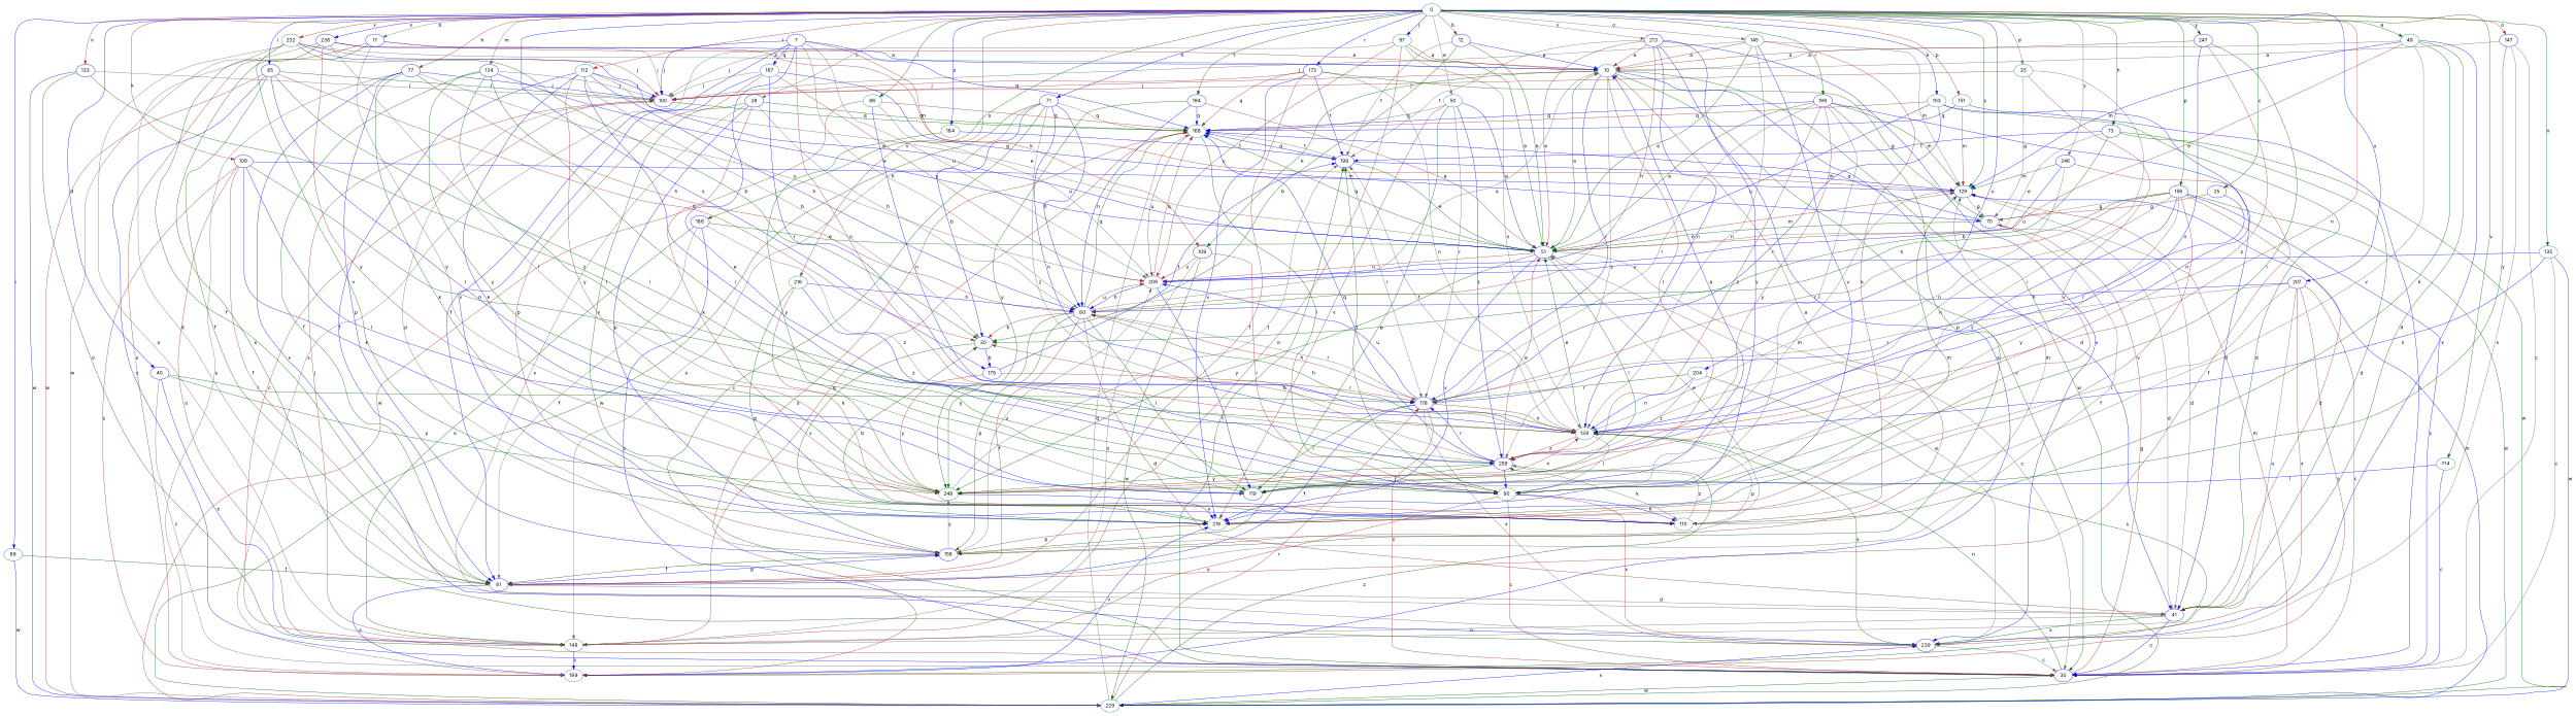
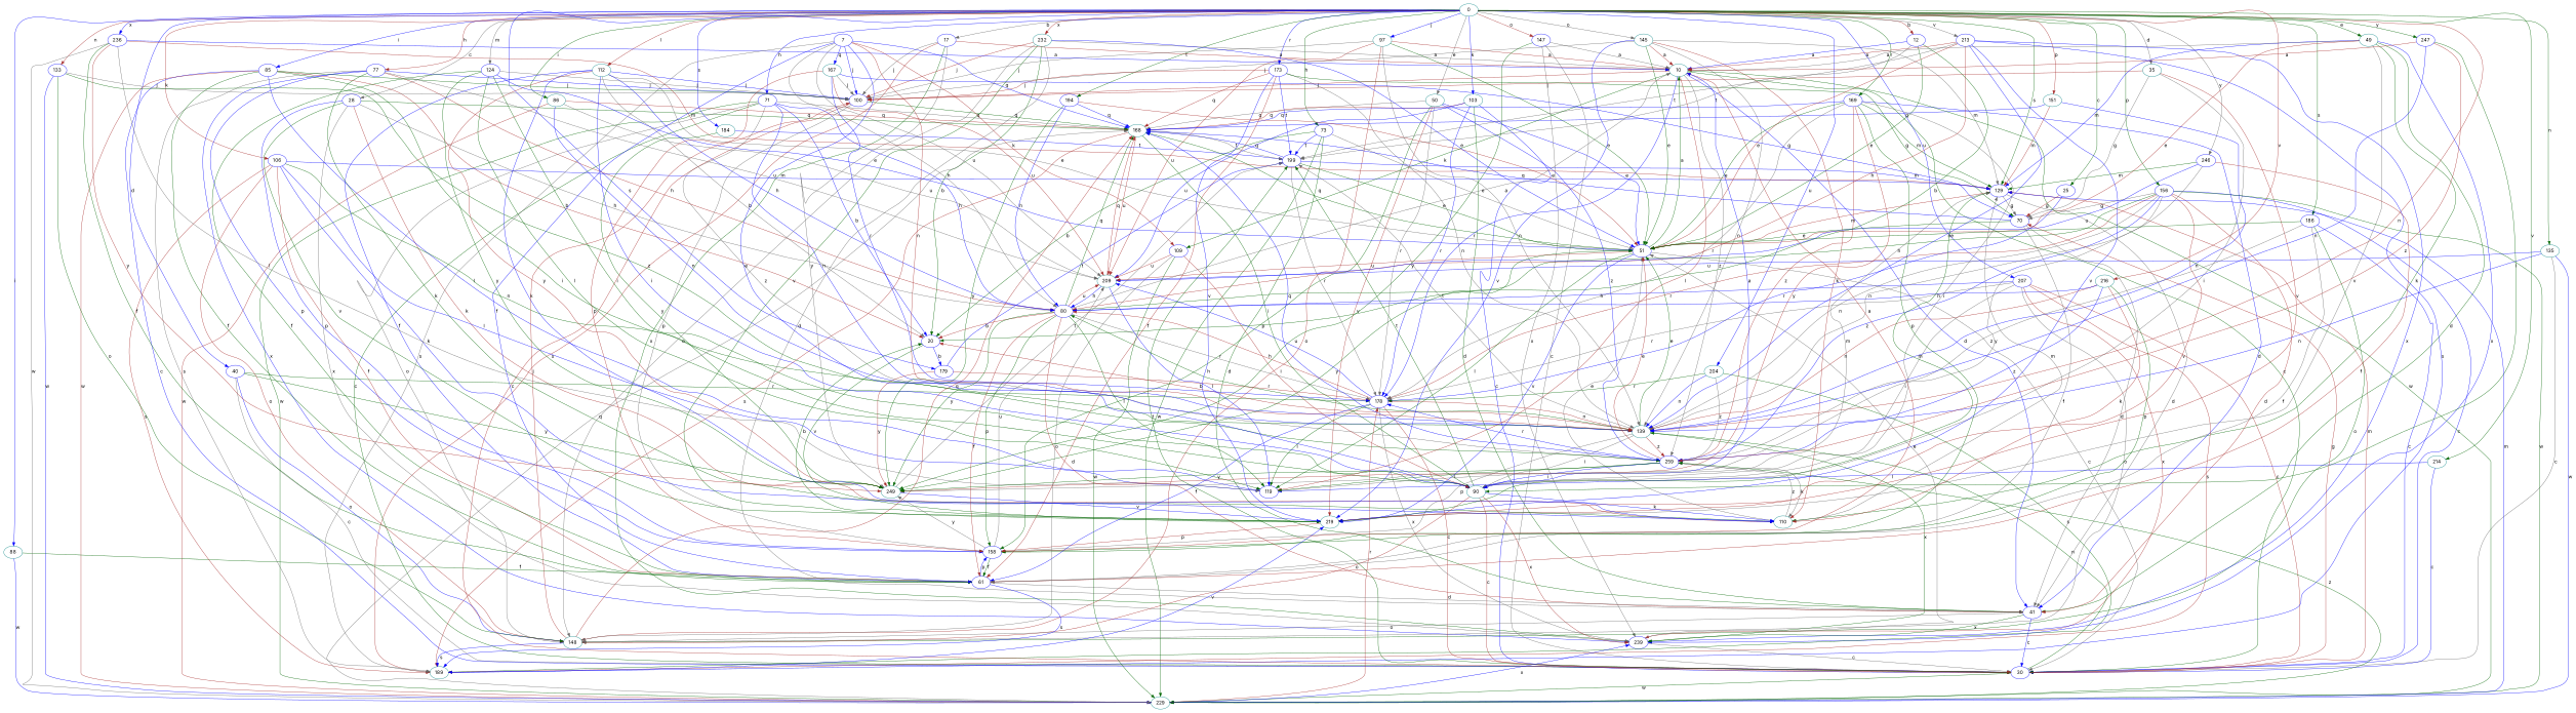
  strict digraph {
    fontname=Inter
    node [color=blue fontname=Inter]
    edge [color=blue fontname=Inter]
    0 [color=teal]
    12
    17
    25
    28
    35 [color=teal]
    40
    49 [color=teal]
    50 [color=teal]
    71
    73
    77
    85
    86 [color=teal]
    88 [color=teal]
    97 [color=teal]
    103 [color=teal]
    106
    112 [color=teal]
    124
    129
    133
    135 [color=teal]
    139 [color=teal]
    145 [color=teal]
    147
    151 [color=teal]
    156
    169
    173
    179
    184 [color=teal]
    186
    194
    204 [color=teal]
    207
    213
    214 [color=teal]
    216 [color=teal]
    232 [color=teal]
    236
    246
    247
    10 [color=teal]
    20
    51
    199
    100
    189 [color=teal]
    239
    249 [color=teal]
    178
    70
    80
    168 [color=teal]
    219 [color=teal]
    110 [color=teal]
    158
    90 [color=teal]
    30
    148 [color=teal]
    41
    259
    229 [color=teal]
    209 [color=teal]
    61
    119
    7
    109
    167 [color=teal]
    0 -> 12 [color=brown label=b]
    0 -> 17 [color=gray40 label=b]
    0 -> 25 [color=darkgreen label=c]
    0 -> 28 [color=gray40 label=c]
    0 -> 35 [color=gray40 label=d]
    0 -> 40 [label=d]
    0 -> 49 [color=darkgreen label=e]
    0 -> 50 [color=gray40 label=e]
    0 -> 71 [label=h]
    0 -> 73 [color=darkgreen label=h]
    0 -> 77 [color=brown label=h]
    0 -> 85 [label=i]
    0 -> 86 [color=darkgreen label=i]
    0 -> 88 [label=i]
    0 -> 97 [label=j]
    0 -> 103 [label=k]
    0 -> 106 [color=brown label=k]
    0 -> 112 [color=brown label=l]
    0 -> 124 [color=gray40 label=m]
    0 -> 129 [color=darkgreen label=s]
    0 -> 133 [color=brown label=n]
    0 -> 135 [color=darkgreen label=n]
    0 -> 139 [color=brown label=n]
    0 -> 145 [color=gray40 label=o]
    0 -> 147 [color=brown label=o]
    0 -> 151 [color=brown label=p]
    0 -> 156 [color=darkgreen label=p]
    0 -> 169 [color=darkgreen label=r]
    0 -> 173 [label=r]
    0 -> 179 [label=s]
    0 -> 184 [label=s]
    0 -> 186 [color=darkgreen label=s]
    0 -> 194 [color=darkgreen label=t]
    0 -> 204 [label=u]
    0 -> 207 [label=u]
    0 -> 213 [color=gray40 label=v]
    0 -> 214 [color=darkgreen label=v]
    0 -> 216 [color=brown label=v]
    0 -> 232 [color=brown label=x]
    0 -> 236 [label=x]
    0 -> 246 [color=gray40 label=y]
    0 -> 247 [color=darkgreen label=y]
    12 -> 10 [label=a]
    12 -> 20 [color=darkgreen label=b]
    12 -> 51 [color=darkgreen label=e]
    12 -> 199 [color=gray40 label=t]
    17 -> 10 [color=brown label=a]
    17 -> 100 [color=gray40 label=j]
    17 -> 189 [color=brown label=s]
    17 -> 239 [color=darkgreen label=x]
    17 -> 249 [color=gray40 label=y]
    25 -> 178 [label=r]
    25 -> 70 [color=brown label=g]
    28 -> 239 [color=gray40 label=x]
    28 -> 80 [color=gray40 label=h]
    28 -> 168 [color=darkgreen label=q]
    28 -> 219 [color=darkgreen label=v]
    28 -> 110 [color=brown label=k]
    28 -> 158 [label=p]
    35 -> 100 [color=brown label=j]
    35 -> 70 [color=gray40 label=g]
    35 -> 219 [color=brown label=v]
    35 -> 90 [color=gray40 label=i]
    40 -> 249 [color=darkgreen label=y]
    40 -> 178 [color=darkgreen label=r]
    40 -> 30 [color=gray40 label=c]
    40 -> 148 [label=o]
    49 -> 129 [label=m]
    49 -> 10 [color=gray40 label=a]
    49 -> 51 [color=brown label=e]
    49 -> 239 [label=x]
    49 -> 219 [color=gray40 label=v]
    49 -> 110 [color=darkgreen label=k]
    49 -> 41 [color=darkgreen label=d]
    50 -> 51 [label=e]
    50 -> 178 [color=gray40 label=r]
    50 -> 168 [color=gray40 label=q]
    50 -> 219 [color=brown label=v]
    50 -> 158 [color=darkgreen label=p]
    50 -> 259 [label=z]
    71 -> 139 [label=n]
    71 -> 20 [label=b]
    71 -> 80 [label=h]
    71 -> 168 [color=gray40 label=q]
    71 -> 30 [color=darkgreen label=c]
    71 -> 148 [color=gray40 label=o]
    71 -> 259 [color=gray40 label=z]
    71 -> 229 [color=darkgreen label=w]
    73 -> 20 [color=darkgreen label=b]
    73 -> 51 [color=gray40 label=e]
    73 -> 199 [label=t]
    73 -> 41 [color=darkgreen label=d]
    73 -> 229 [color=darkgreen label=w]
    77 -> 100 [label=j]
    77 -> 189 [color=gray40 label=s]
    77 -> 239 [label=x]
    77 -> 80 [color=brown label=h]
    77 -> 110 [color=darkgreen label=k]
    77 -> 158 [label=p]
    77 -> 209 [color=gray40 label=u]
    85 -> 20 [color=brown label=b]
    85 -> 100 [color=darkgreen label=j]
    85 -> 90 [color=darkgreen label=i]
    85 -> 30 [label=c]
    85 -> 229 [color=brown label=w]
    85 -> 61 [color=darkgreen label=f]
    85 -> 119 [label=l]
    86 -> 139 [label=n]
    86 -> 168 [color=brown label=q]
    86 -> 229 [color=brown label=w]
    86 -> 209 [color=gray40 label=u]
    88 -> 229 [label=w]
    88 -> 61 [color=darkgreen label=f]
    97 -> 139 [color=gray40 label=n]
    97 -> 10 [color=brown label=a]
    97 -> 51 [color=darkgreen label=e]
    97 -> 100 [color=gray40 label=j]
    97 -> 148 [color=brown label=o]
    97 -> 209 [color=brown label=u]
    103 -> 178 [label=r]
    103 -> 168 [color=brown label=q]
    103 -> 30 [label=c]
    103 -> 41 [color=darkgreen label=d]
    103 -> 209 [label=u]
    106 -> 129 [label=m]
    106 -> 139 [color=darkgreen label=n]
    106 -> 189 [color=brown label=s]
    106 -> 110 [label=k]
    106 -> 148 [color=brown label=o]
    106 -> 61 [color=brown label=f]
    106 -> 119 [label=l]
    112 -> 20 [color=gray40 label=b]
    112 -> 51 [color=gray40 label=e]
    112 -> 100 [label=j]
    112 -> 249 [color=brown label=y]
    112 -> 80 [label=h]
    112 -> 110 [label=k]
    112 -> 90 [label=i]
    112 -> 61 [label=f]
    124 -> 51 [label=e]
    124 -> 100 [color=gray40 label=j]
    124 -> 249 [color=darkgreen label=y]
    124 -> 90 [color=darkgreen label=i]
    124 -> 61 [color=darkgreen label=f]
    124 -> 119 [color=darkgreen label=l]
    129 -> 70 [color=gray40 label=g]
    129 -> 41 [color=gray40 label=d]
    133 -> 100 [color=gray40 label=j]
    133 -> 148 [color=darkgreen label=o]
    133 -> 259 [color=darkgreen label=z]
    133 -> 229 [label=w]
    135 -> 139 [label=n]
    135 -> 30 [color=gray40 label=c]
    135 -> 229 [label=w]
    135 -> 209 [label=u]
    139 -> 20 [color=brown label=b]
    139 -> 51 [color=darkgreen label=e]
    139 -> 199 [color=gray40 label=t]
    139 -> 239 [color=darkgreen label=x]
    139 -> 80 [color=darkgreen label=h]
    139 -> 158 [color=gray40 label=p]
    139 -> 90 [color=gray40 label=i]
    139 -> 259 [color=brown label=z]
    145 -> 129 [color=gray40 label=m]
    145 -> 139 [color=gray40 label=n]
    145 -> 10 [color=brown label=a]
    145 -> 51 [color=darkgreen label=e]
    145 -> 100 [color=gray40 label=j]
    145 -> 219 [label=v]
    145 -> 110 [color=brown label=k]
    147 -> 10 [color=gray40 label=a]
    147 -> 239 [color=gray40 label=x]
    147 -> 249 [color=darkgreen label=y]
    147 -> 30 [color=gray40 label=c]
    151 -> 129 [color=brown label=m]
    151 -> 139 [label=n]
    151 -> 168 [label=q]
    156 -> 139 [color=gray40 label=n]
    156 -> 249 [color=gray40 label=y]
    156 -> 178 [color=brown label=r]
    156 -> 70 [color=gray40 label=g]
    156 -> 80 [color=darkgreen label=h]
    156 -> 219 [color=brown label=v]
    156 -> 30 [label=c]
    156 -> 41 [color=brown label=d]
    156 -> 259 [label=z]
    156 -> 229 [color=darkgreen label=w]
    169 -> 129 [color=darkgreen label=m]
    169 -> 51 [color=darkgreen label=e]
    169 -> 249 [color=brown label=y]
    169 -> 178 [color=gray40 label=r]
    169 -> 168 [label=q]
    169 -> 158 [color=darkgreen label=p]
    169 -> 90 [color=gray40 label=i]
    169 -> 41 [label=d]
    169 -> 259 [color=brown label=z]
    173 -> 139 [color=gray40 label=n]
    173 -> 199 [label=t]
    173 -> 100 [color=brown label=j]
    173 -> 70 [color=darkgreen label=g]
    173 -> 168 [color=brown label=q]
    173 -> 219 [label=v]
    173 -> 61 [color=brown label=f]
    179 -> 199 [label=t]
    179 -> 249 [color=brown label=y]
    179 -> 178 [color=brown label=r]
    184 -> 199 [label=t]
    184 -> 249 [color=darkgreen label=y]
    186 -> 51 [color=darkgreen label=e]
    186 -> 30 [label=c]
    186 -> 148 [color=darkgreen label=o]
    186 -> 259 [color=gray40 label=z]
    186 -> 61 [color=gray40 label=f]
    194 -> 51 [color=brown label=e]
    194 -> 249 [color=darkgreen label=y]
    194 -> 80 [label=h]
    194 -> 168 [label=q]
    204 -> 139 [label=n]
    204 -> 189 [color=darkgreen label=s]
    204 -> 178 [color=darkgreen label=r]
    204 -> 259 [color=gray40 label=z]
    207 -> 189 [color=brown label=s]
    207 -> 239 [color=brown label=x]
    207 -> 178 [color=gray40 label=r]
    207 -> 80 [label=h]
    207 -> 90 [color=gray40 label=i]
    207 -> 30 [color=brown label=c]
    207 -> 148 [color=gray40 label=o]
    213 -> 139 [label=n]
    213 -> 10 [color=brown label=a]
    213 -> 51 [color=brown label=e]
    213 -> 199 [color=gray40 label=t]
    213 -> 189 [label=s]
    213 -> 239 [label=x]
    213 -> 80 [color=brown label=h]
    213 -> 219 [label=v]
    214 -> 30 [label=c]
    214 -> 119 [label=l]
    216 -> 80 [label=h]
    216 -> 110 [color=brown label=k]
    216 -> 158 [color=darkgreen label=p]
    216 -> 259 [label=z]
    232 -> 10 [color=gray40 label=a]
    232 -> 20 [color=darkgreen label=b]
    232 -> 51 [label=e]
    232 -> 100 [color=brown label=j]
    232 -> 219 [color=darkgreen label=v]
    232 -> 148 [color=gray40 label=o]
    232 -> 41 [color=gray40 label=d]
    236 -> 129 [color=brown label=m]
    236 -> 10 [label=a]
    236 -> 249 [color=brown label=y]
    236 -> 229 [color=gray40 label=w]
    236 -> 61 [color=darkgreen label=f]
    236 -> 119 [color=gray40 label=l]
    246 -> 129 [color=darkgreen label=m]
    246 -> 139 [color=gray40 label=n]
    246 -> 209 [label=u]
    246 -> 61 [color=brown label=f]
    247 -> 139 [label=n]
    247 -> 10 [color=brown label=a]
    247 -> 90 [color=darkgreen label=i]
    247 -> 259 [color=brown label=z]
    10 -> 100 [color=brown label=j]
    10 -> 178 [label=r]
    10 -> 30 [color=darkgreen label=c]
    10 -> 41 [label=d]
    10 -> 259 [color=gray40 label=z]
    10 -> 229 [color=darkgreen label=w]
    10 -> 119 [color=brown label=l]
    10 -> 109 [color=darkgreen label=k]
    20 -> 179 [label=b]
    20 -> 219 [color=darkgreen label=v]
    51 -> 129 [color=brown label=m]
    51 -> 10 [color=darkgreen label=a]
    51 -> 249 [color=darkgreen label=y]
    51 -> 168 [color=darkgreen label=q]
    51 -> 219 [label=v]
    51 -> 30 [color=gray40 label=c]
    51 -> 209 [color=brown label=u]
    51 -> 119 [color=darkgreen label=l]
    199 -> 129 [label=m]
    199 -> 51 [color=darkgreen label=e]
    199 -> 178 [color=gray40 label=r]
    199 -> 168 [label=q]
    100 -> 168 [color=darkgreen label=q]
    100 -> 158 [color=gray40 label=p]
    100 -> 30 [color=brown label=c]
    189 -> 219 [label=v]
    239 -> 51 [color=gray40 label=e]
    239 -> 30 [color=gray40 label=c]
-   249 -> 139 [color=brown label=n]
+   216 -> 139 [color=brown label=n]
    249 -> 199 [color=gray40 label=t]
    249 -> 219 [label=v]
    178 -> 139 [color=brown label=n]
    178 -> 239 [color=gray40 label=x]
    178 -> 80 [color=brown label=h]
    178 -> 30 [color=brown label=c]
    178 -> 209 [label=u]
    178 -> 61 [label=f]
    178 -> 119 [color=darkgreen label=l]
    70 -> 51 [color=darkgreen label=e]
    70 -> 168 [label=q]
    70 -> 41 [color=gray40 label=d]
    70 -> 61 [color=gray40 label=f]
    80 -> 10 [color=gray40 label=a]
    80 -> 20 [color=brown label=b]
    80 -> 249 [color=darkgreen label=y]
    80 -> 178 [color=gray40 label=r]
    80 -> 168 [color=darkgreen label=q]
    80 -> 158 [color=darkgreen label=p]
    80 -> 41 [color=brown label=d]
    80 -> 209 [color=brown label=u]
    80 -> 61 [color=brown label=f]
    80 -> 119 [color=darkgreen label=l]
    168 -> 199 [color=gray40 label=t]
    168 -> 189 [color=brown label=s]
    168 -> 90 [color=darkgreen label=i]
    168 -> 209 [color=brown label=u]
    219 -> 129 [color=darkgreen label=m]
    219 -> 20 [color=darkgreen label=b]
    219 -> 158 [color=brown label=p]
    110 -> 129 [color=gray40 label=m]
    110 -> 51 [color=gray40 label=e]
    110 -> 259 [color=gray40 label=z]
    158 -> 10 [color=brown label=a]
    158 -> 249 [color=gray40 label=y]
    158 -> 209 [color=gray40 label=u]
    158 -> 61 [color=darkgreen label=f]
    90 -> 10 [label=a]
    90 -> 199 [color=darkgreen label=t]
    90 -> 239 [color=brown label=x]
    90 -> 110 [label=k]
    90 -> 30 [color=brown label=c]
    90 -> 148 [color=brown label=o]
    30 -> 129 [color=brown label=m]
    30 -> 139 [color=darkgreen label=n]
    30 -> 199 [color=darkgreen label=t]
    30 -> 70 [color=brown label=g]
    30 -> 229 [color=darkgreen label=w]
    148 -> 100 [color=brown label=j]
    148 -> 189 [label=s]
    148 -> 168 [color=brown label=q]
    41 -> 239 [color=darkgreen label=x]
    41 -> 30 [label=c]
    41 -> 148 [color=gray40 label=o]
    259 -> 51 [color=brown label=e]
    259 -> 249 [color=darkgreen label=y]
    259 -> 178 [label=r]
    259 -> 168 [label=q]
    259 -> 110 [color=gray40 label=k]
    259 -> 90 [label=i]
    259 -> 119 [color=darkgreen label=l]
    229 -> 129 [label=m]
    229 -> 239 [label=x]
    229 -> 178 [color=brown label=r]
    229 -> 168 [color=gray40 label=q]
    229 -> 259 [color=darkgreen label=z]
    209 -> 80 [label=h]
    209 -> 168 [color=brown label=q]
    209 -> 119 [label=l]
    61 -> 189 [label=s]
    61 -> 158 [label=p]
    61 -> 41 [color=gray40 label=d]
    119 -> 129 [color=gray40 label=m]
    7 -> 139 [color=brown label=n]
    7 -> 100 [label=j]
    7 -> 189 [color=gray40 label=s]
    7 -> 80 [color=gray40 label=h]
    7 -> 168 [label=q]
    7 -> 90 [label=e]
    7 -> 209 [color=gray40 label=u]
    7 -> 61 [label=f]
    7 -> 109 [color=brown label=k]
    7 -> 167 [label=q]
    109 -> 90 [color=brown label=i]
    109 -> 148 [color=gray40 label=o]
    109 -> 229 [color=darkgreen label=w]
    109 -> 209 [color=brown label=u]
    167 -> 100 [color=gray40 label=j]
    167 -> 178 [label=r]
    167 -> 70 [label=g]
-   167 -> 219 [label=v]
    167 -> 158 [color=brown label=p]
    167 -> 209 [color=brown label=u]
  }
